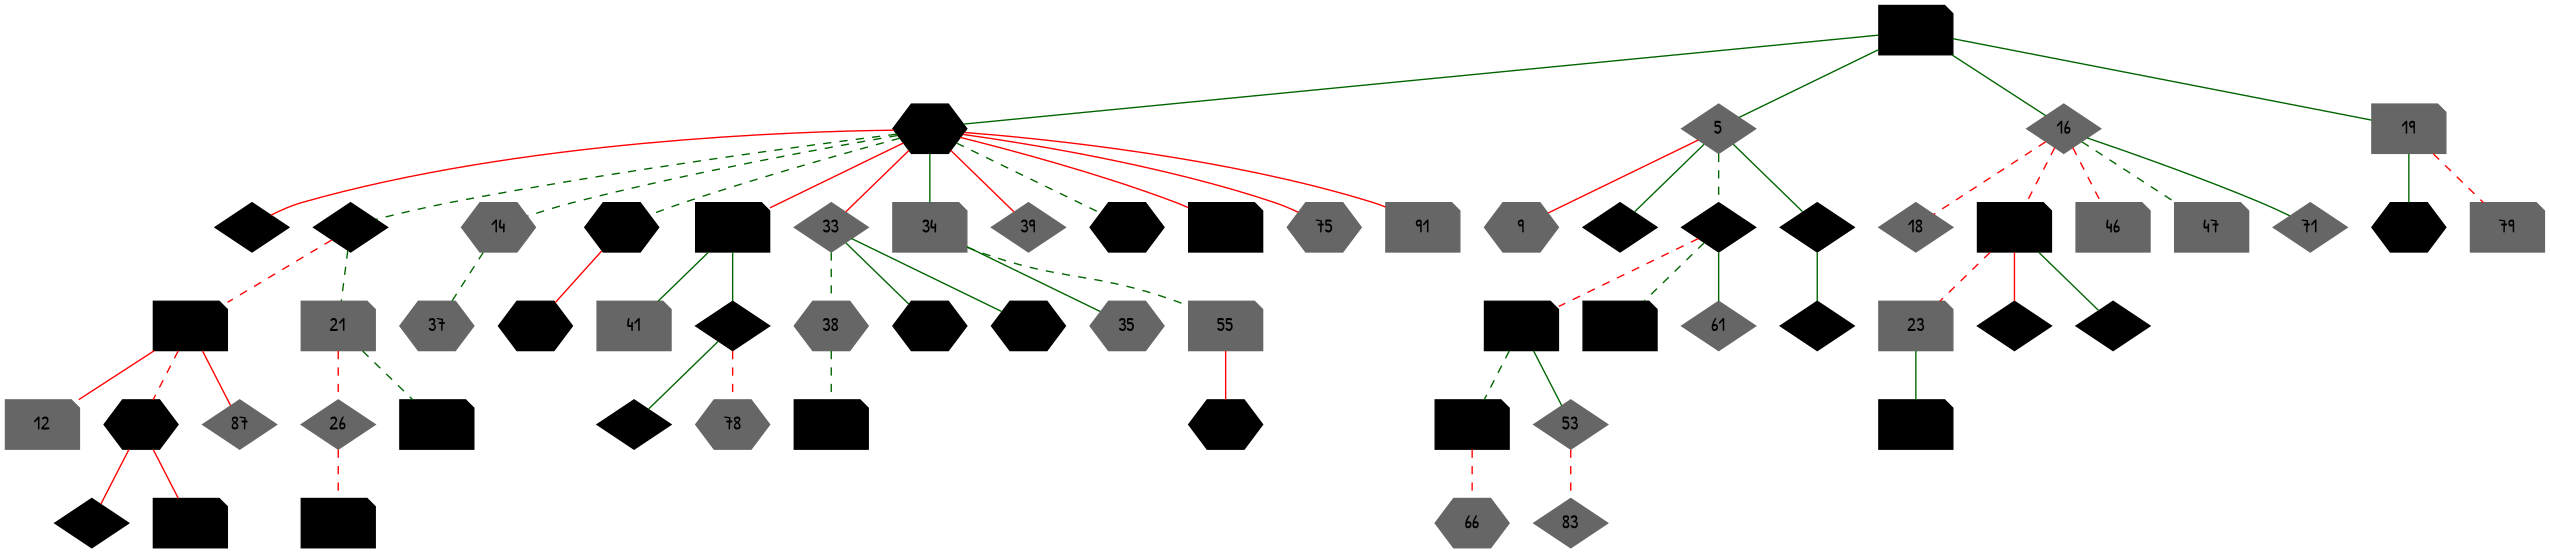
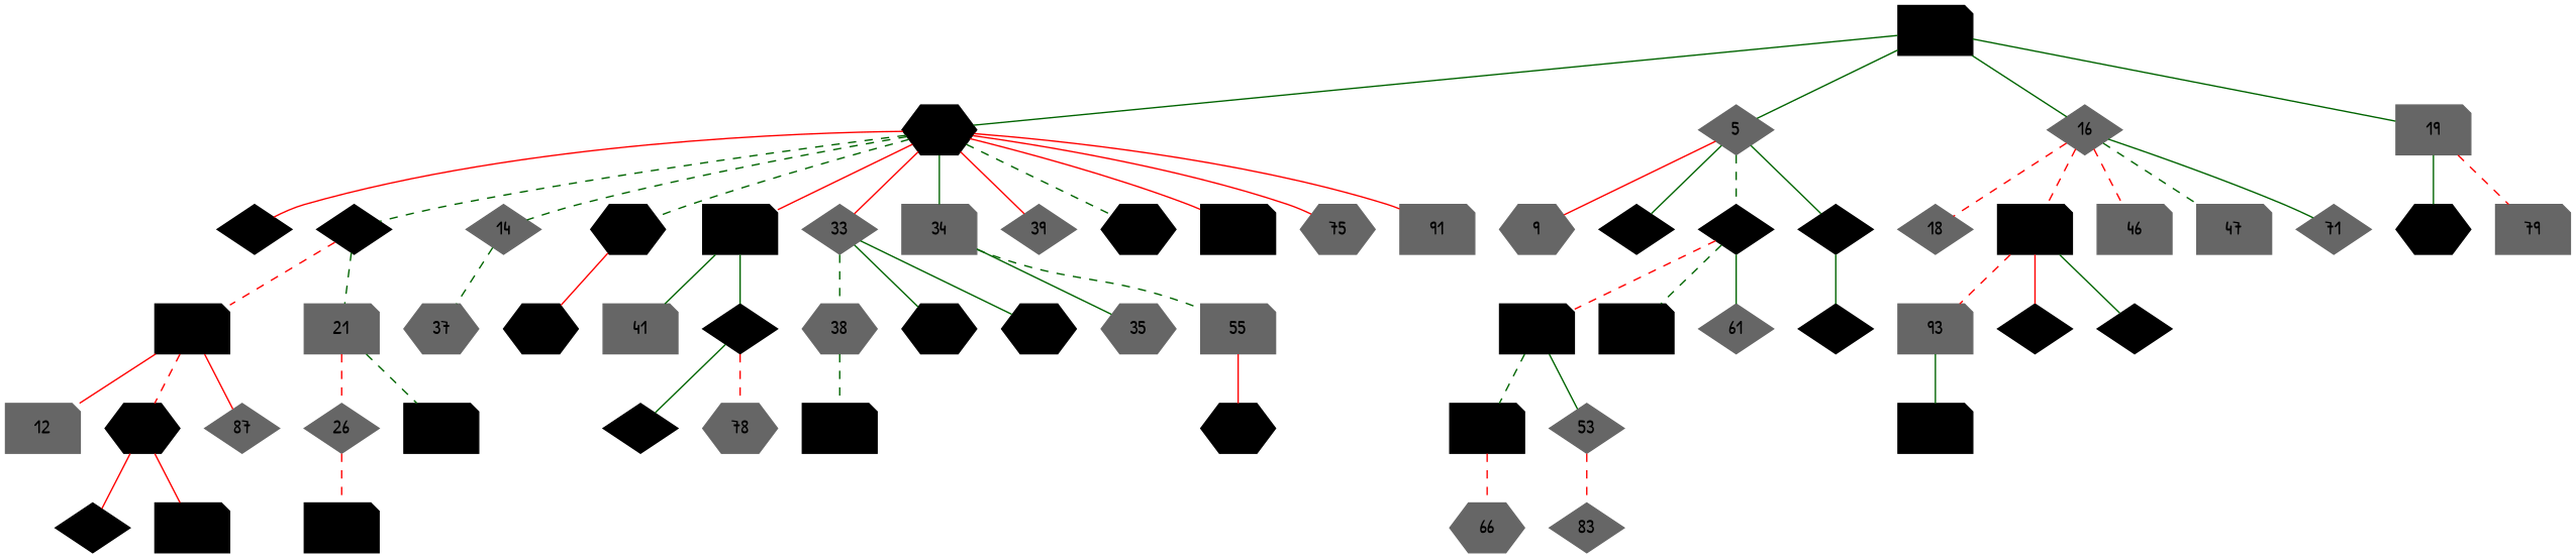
  graph {
    fontname="Patrick Hand"
    node [color=black fontname="Patrick Hand" shape=note style=filled]
    edge [color=darkgreen fontname="Patrick Hand" style=solid]
    1 [super="+4"]
    2 [shape=hexagon super="+11"]
    5 [color=gray40 shape=diamond super="+6"]
    16 [color=gray40 shape=diamond super="+17"]
    19 [color=gray40 super="+27"]
    3 [shape=diamond super="+42"]
    7 [shape=diamond]
-   14 [color=gray40 shape=hexagon super="+70"]
+   14 [color=gray40 shape=diamond super="+70"]
    15 [shape=hexagon super="+58"]
    20
    33 [color=gray40 shape=diamond super="+76"]
    34 [color=gray40 super="+84"]
    39 [color=gray40 shape=diamond super="+51"]
    64 [shape=hexagon]
    65 [super="+88"]
    75 [color=gray40 shape=hexagon]
    91 [color=gray40]
    9 [color=gray40 shape=hexagon super="+89"]
    24 [shape=diamond]
    25 [shape=diamond]
    44 [shape=diamond]
    18 [color=gray40 shape=diamond super="+63"]
    22 [super="+31"]
    46 [color=gray40]
    47 [color=gray40]
    71 [color=gray40 shape=diamond]
    30 [shape=hexagon]
    79 [color=gray40]
    8 [super="+10"]
    21 [color=gray40 super="+45"]
    37 [color=gray40 shape=hexagon]
    36 [shape=hexagon]
    41 [color=gray40 super="+86"]
    48 [shape=diamond super="+81"]
    38 [color=gray40 shape=hexagon super="+60"]
    49 [shape=hexagon]
    59 [shape=hexagon]
    35 [color=gray40 shape=hexagon]
    55 [color=gray40]
    28
    32 [super="+52"]
    61 [color=gray40 shape=diamond super="+69"]
    80 [shape=diamond super="+90"]
    12 [color=gray40 super="+29"]
    13 [shape=hexagon]
    87 [color=gray40 shape=diamond]
    26 [color=gray40 shape=diamond super="+72"]
    74
    56 [shape=diamond]
    73 [super="+85"]
-   23 [color=gray40]
+   23 [color=gray40 label=93]
    43 [shape=diamond super="+68"]
    82 [shape=diamond]
    50 [shape=diamond]
    78 [color=gray40 shape=hexagon]
    77
    57
    40 [super="+62"]
    53 [color=gray40 shape=diamond]
    66 [color=gray40 shape=hexagon]
    83 [color=gray40 shape=diamond]
    54
    67 [shape=hexagon]
    1 -- 2
    1 -- 5
    1 -- 16
    1 -- 19
    2 -- 3 [color=red]
    2 -- 7 [style=dashed]
    2 -- 14 [style=dashed]
    2 -- 15 [style=dashed]
    2 -- 20 [color=red]
    2 -- 33 [color=red]
    2 -- 34
    2 -- 39 [color=red]
    2 -- 64 [style=dashed]
    2 -- 65 [color=red]
    2 -- 75 [color=red]
    2 -- 91 [color=red]
    5 -- 9 [color=red]
    5 -- 24
    5 -- 25 [style=dashed]
    5 -- 44
    16 -- 18 [color=red style=dashed]
    16 -- 22 [color=red style=dashed]
    16 -- 46 [color=red style=dashed]
    16 -- 47 [style=dashed]
    16 -- 71
    19 -- 30
    19 -- 79 [color=red style=dashed]
    7 -- 8 [color=red style=dashed]
    7 -- 21 [style=dashed]
    14 -- 37 [style=dashed]
    15 -- 36 [color=red]
    20 -- 41
    20 -- 48
    33 -- 38 [style=dashed]
    33 -- 49
    33 -- 59
    34 -- 35
    34 -- 55 [style=dashed]
    25 -- 28 [color=red style=dashed]
    25 -- 32 [style=dashed]
    25 -- 61
    44 -- 80
    22 -- 23 [color=red style=dashed]
    22 -- 43 [color=red]
    22 -- 82
    8 -- 12 [color=red]
    8 -- 13 [color=red style=dashed]
    8 -- 87 [color=red]
    21 -- 26 [color=red style=dashed]
    21 -- 74 [style=dashed]
    48 -- 50
    48 -- 78 [color=red style=dashed]
    38 -- 54 [style=dashed]
    55 -- 67 [color=red]
    28 -- 40 [style=dashed]
    28 -- 53
    13 -- 56 [color=red]
    13 -- 73 [color=red]
    26 -- 77 [color=red style=dashed]
    23 -- 57
    40 -- 66 [color=red style=dashed]
    53 -- 83 [color=red style=dashed]
  }
